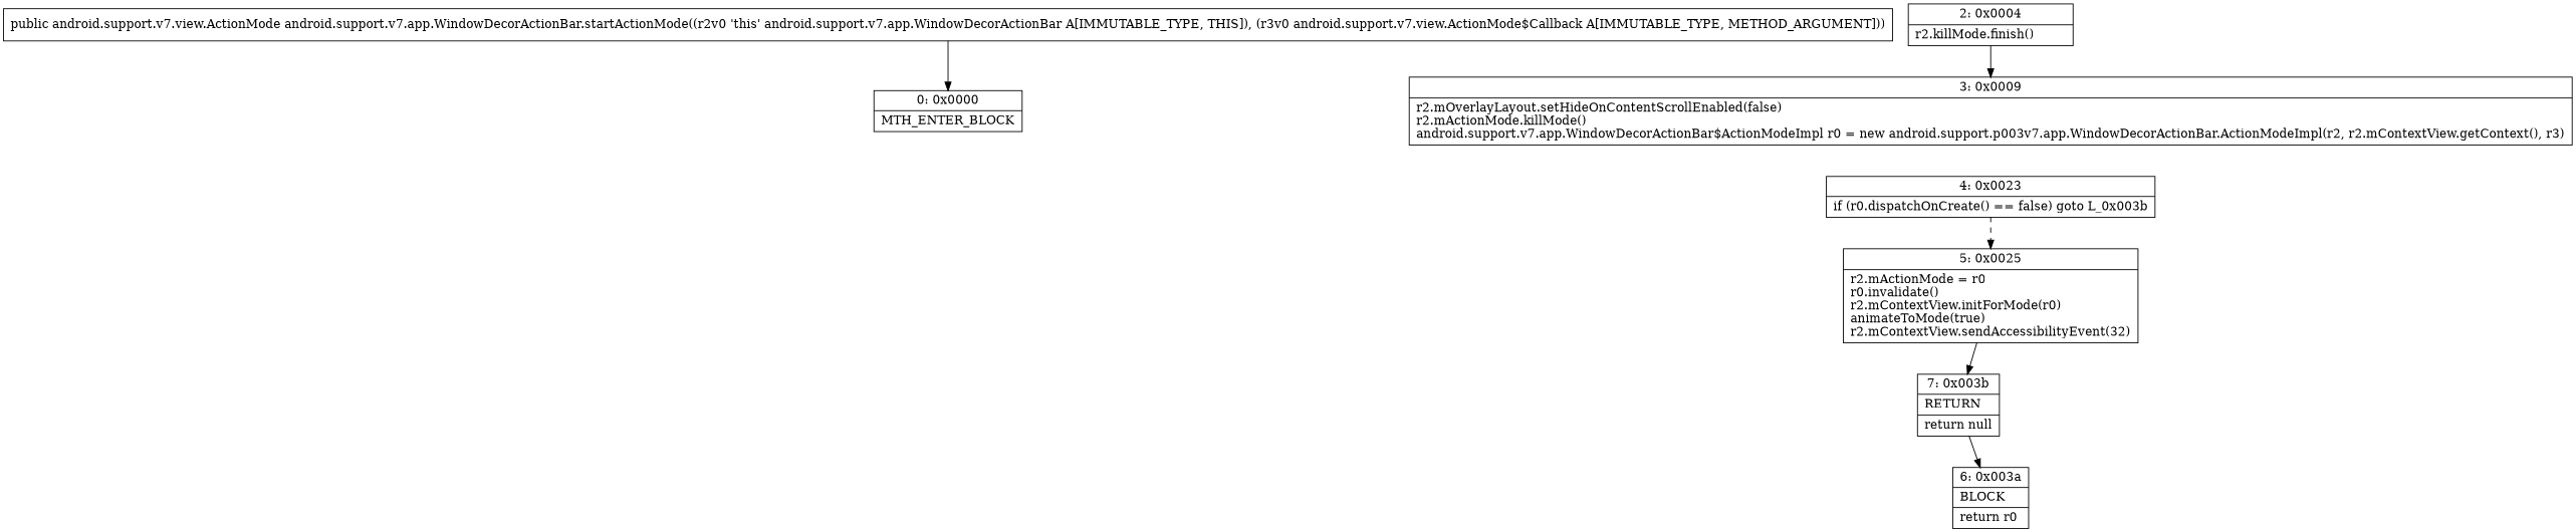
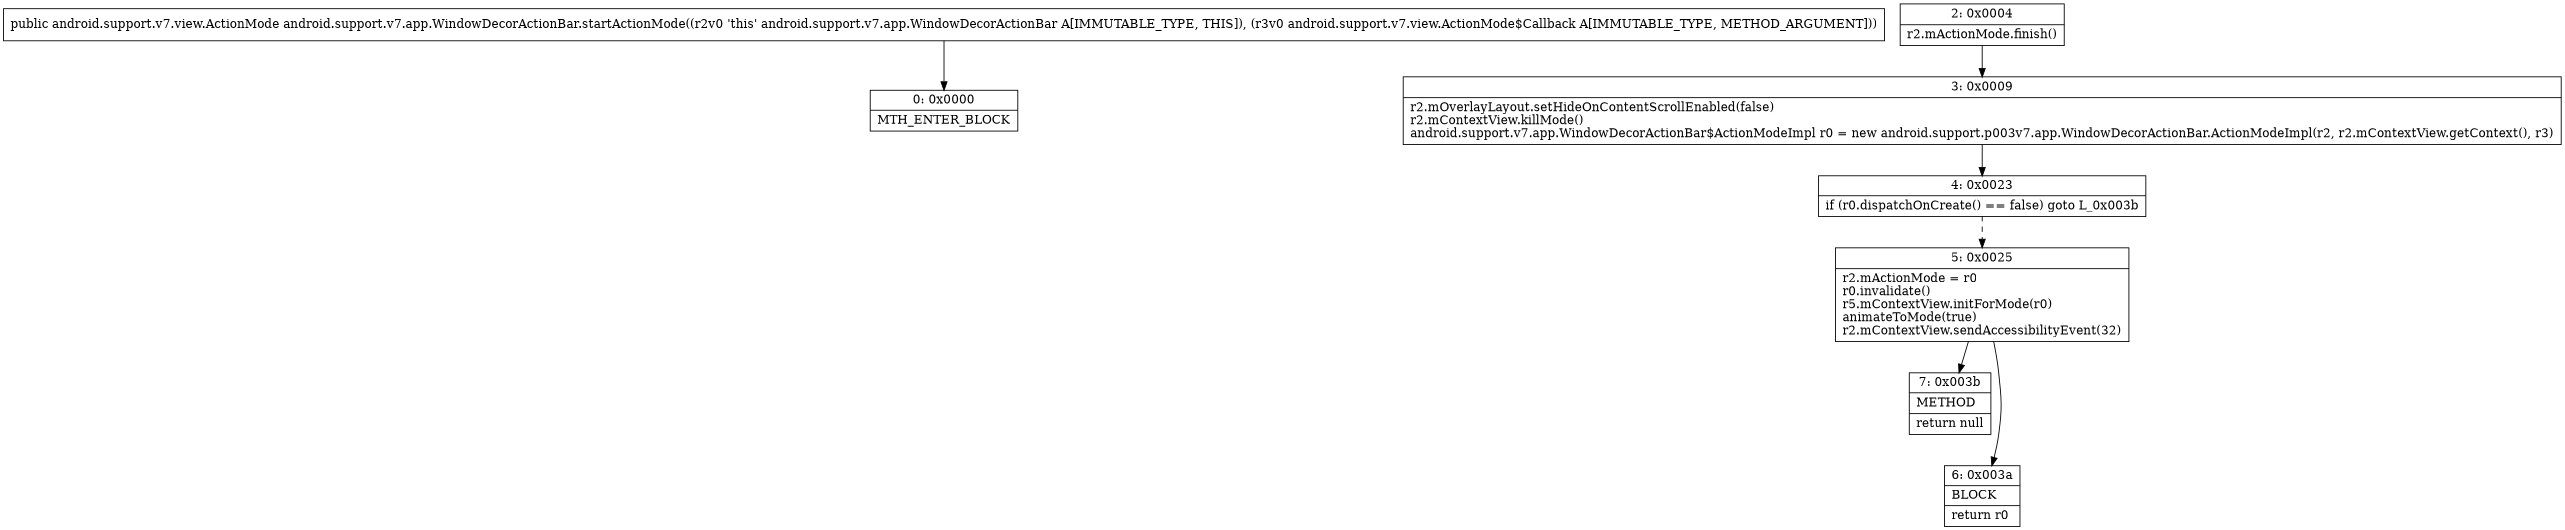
  digraph {
    node [shape=record]
    n1 [label="{0\:\ 0x0000|MTH_ENTER_BLOCK\l}"]
-   n2 [label="{2\:\ 0x0004|r2.killMode.finish()\l}"]
-   n3 [label="{3\:\ 0x0009|r2.mOverlayLayout.setHideOnContentScrollEnabled(false)\lr2.mActionMode.killMode()\landroid.support.v7.app.WindowDecorActionBar$ActionModeImpl r0 = new android.support.p003v7.app.WindowDecorActionBar.ActionModeImpl(r2, r2.mContextView.getContext(), r3)\l}"]
+   n2 [label="{2\:\ 0x0004|r2.mActionMode.finish()\l}"]
+   n3 [label="{3\:\ 0x0009|r2.mOverlayLayout.setHideOnContentScrollEnabled(false)\lr2.mContextView.killMode()\landroid.support.v7.app.WindowDecorActionBar$ActionModeImpl r0 = new android.support.p003v7.app.WindowDecorActionBar.ActionModeImpl(r2, r2.mContextView.getContext(), r3)\l}"]
    n4 [label="{4\:\ 0x0023|if (r0.dispatchOnCreate() == false) goto L_0x003b\l}"]
-   n5 [label="{5\:\ 0x0025|r2.mActionMode = r0\lr0.invalidate()\lr2.mContextView.initForMode(r0)\lanimateToMode(true)\lr2.mContextView.sendAccessibilityEvent(32)\l}"]
-   n6 [label="{7\:\ 0x003b|RETURN\l|return null\l}"]
+   n5 [label="{5\:\ 0x0025|r2.mActionMode = r0\lr0.invalidate()\lr5.mContextView.initForMode(r0)\lanimateToMode(true)\lr2.mContextView.sendAccessibilityEvent(32)\l}"]
+   n6 [label="{7\:\ 0x003b|METHOD\l|return null\l}"]
    n7 [label="{6\:\ 0x003a|BLOCK\l|return r0\l}"]
    n8 [label="{public android.support.v7.view.ActionMode android.support.v7.app.WindowDecorActionBar.startActionMode((r2v0 'this' android.support.v7.app.WindowDecorActionBar A[IMMUTABLE_TYPE, THIS]), (r3v0 android.support.v7.view.ActionMode$Callback A[IMMUTABLE_TYPE, METHOD_ARGUMENT])) }"]
    n2 -> n3
+   n3 -> n4
    n4 -> n5 [style=dashed]
    n5 -> n6
-   n6 -> n7
+   n5 -> n7
    n8 -> n1
  }
